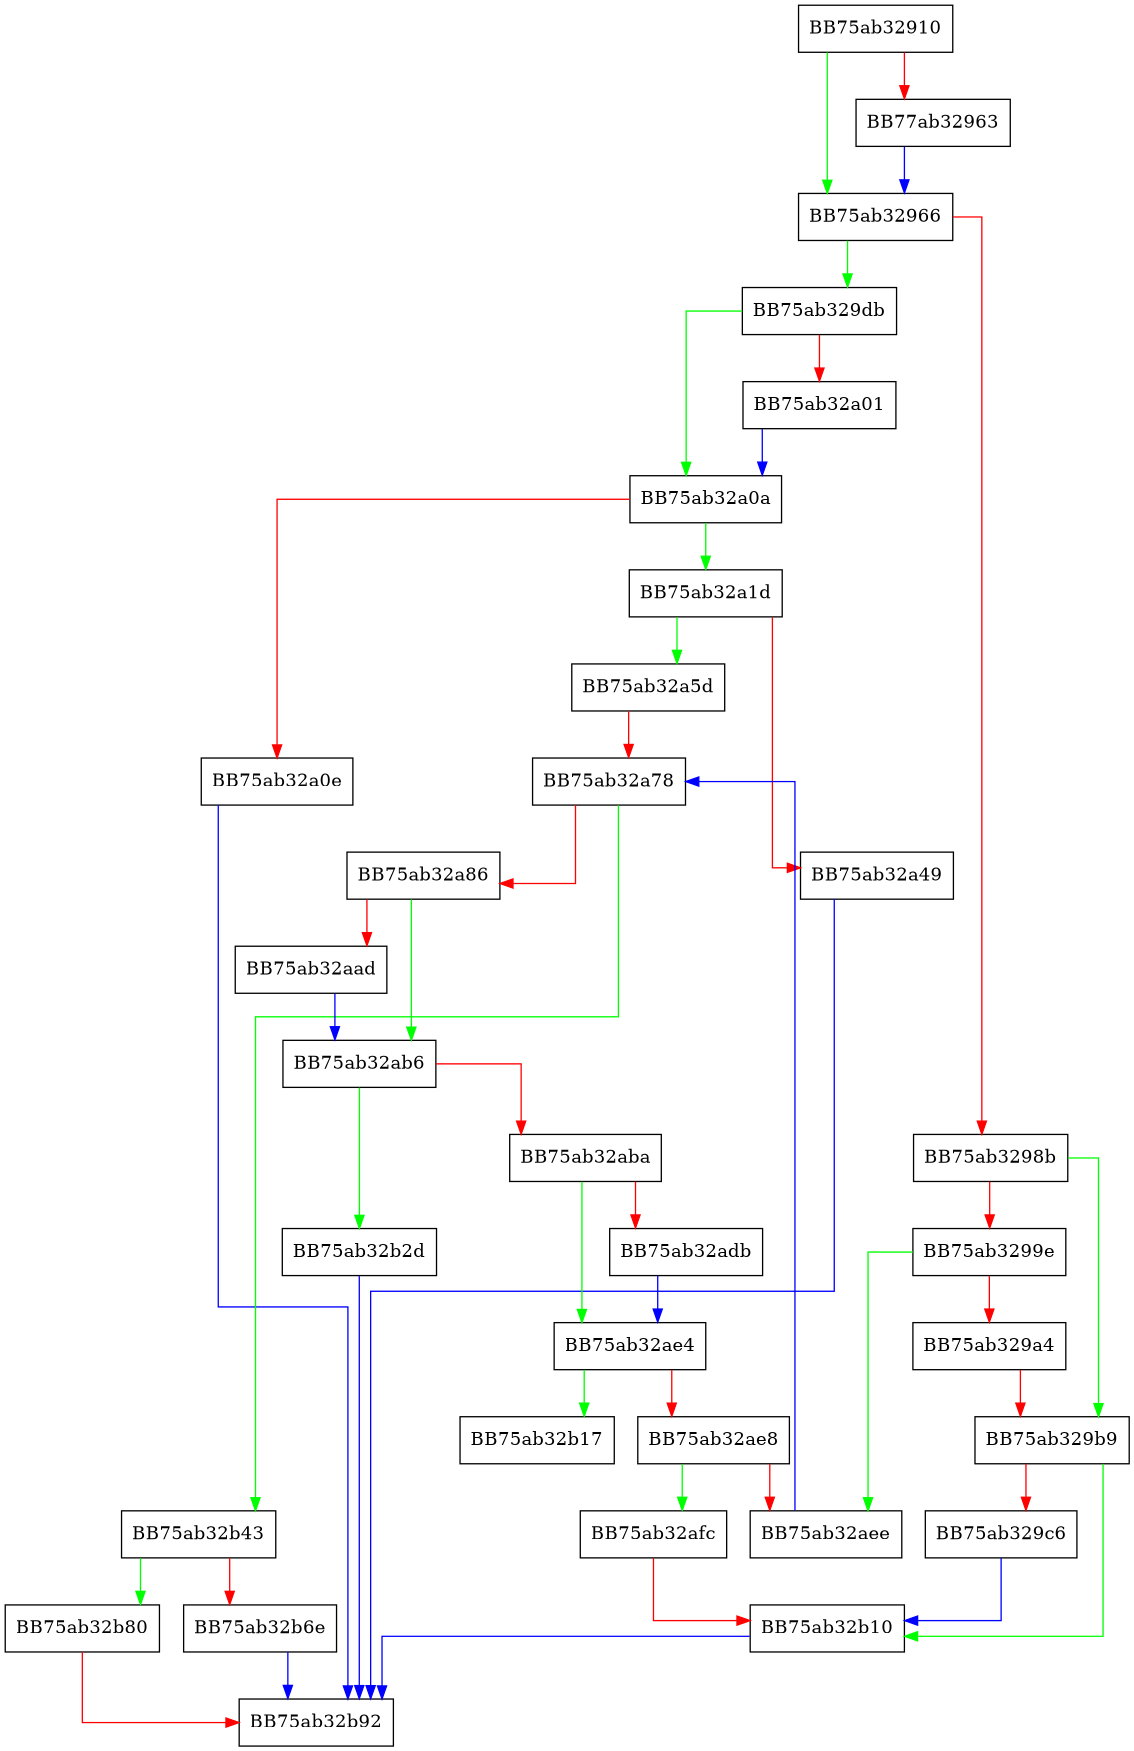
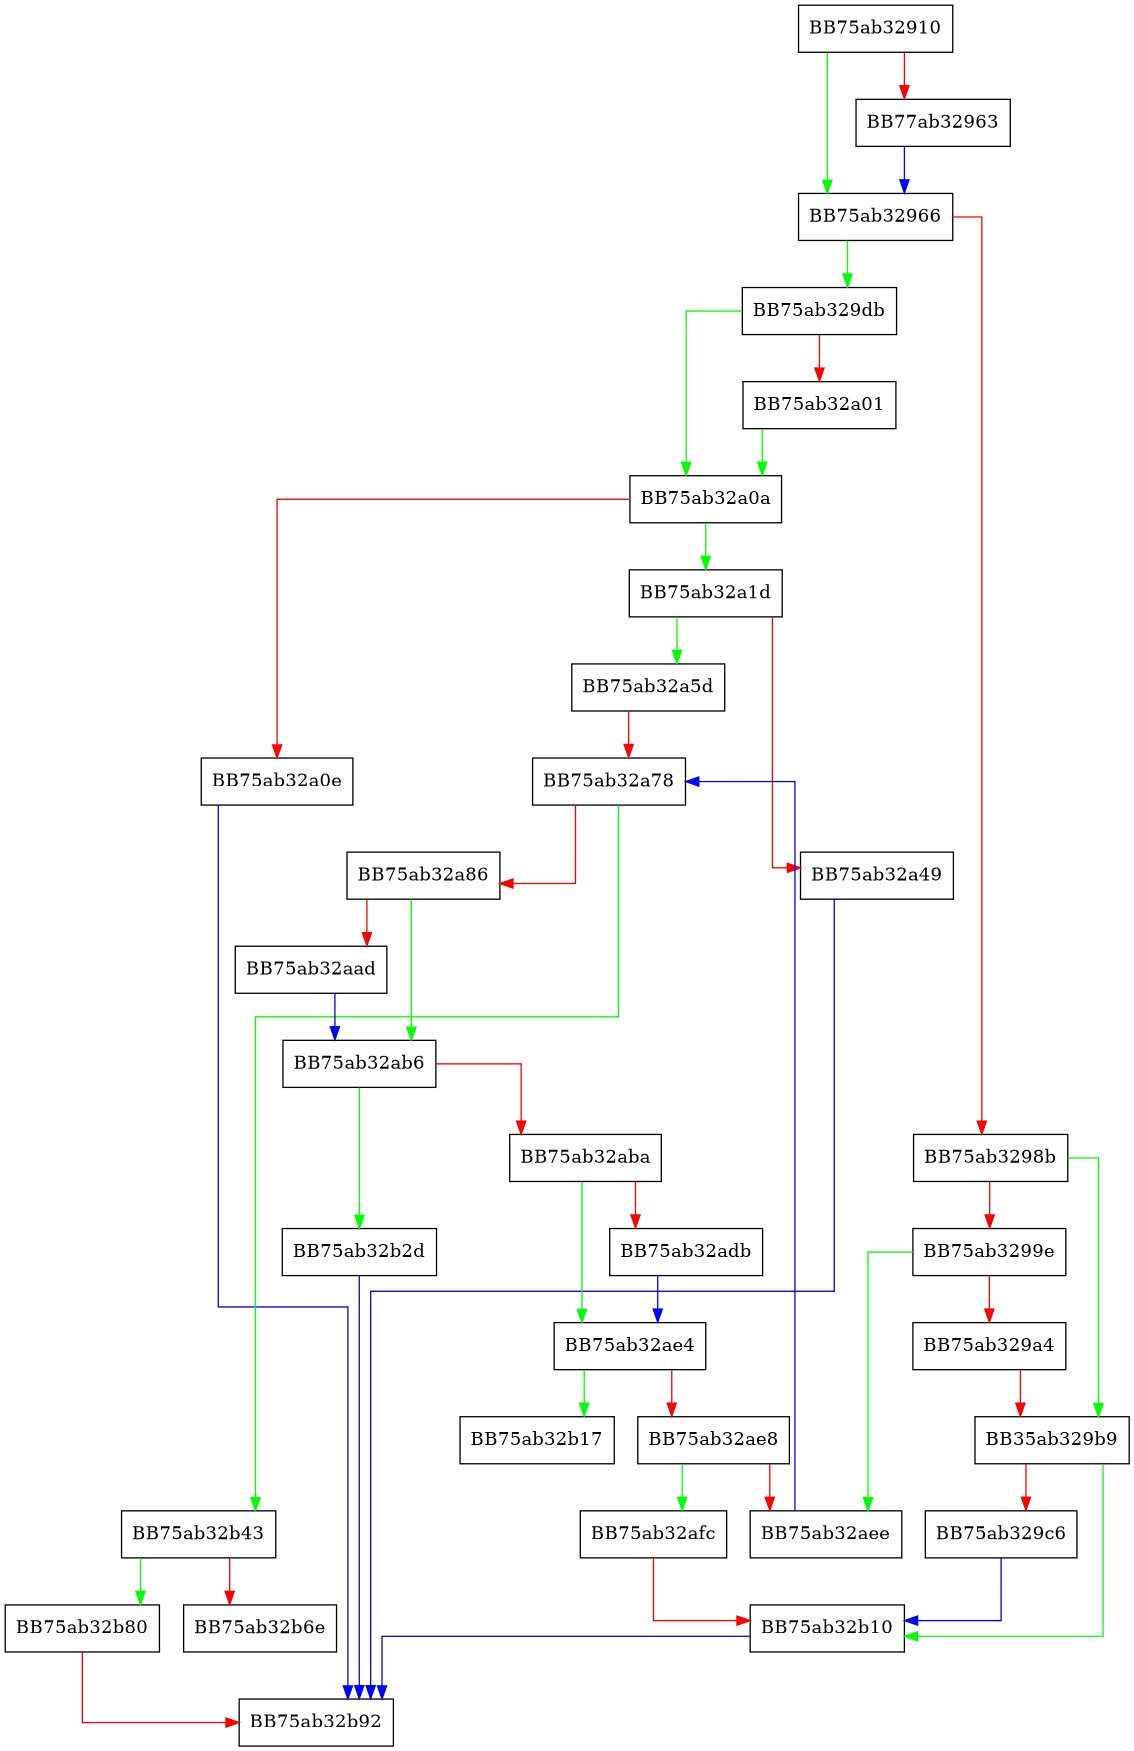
  digraph {
    splines=ortho
    node [shape=box]
    edge [color=red]
    BB75ab32910
    BB75ab32966
    n3 [label=BB77ab32963]
    BB75ab329db
    BB75ab3298b
    BB75ab32a0a
    BB75ab32a01
-   BB75ab329b9
+   BB75ab329b9 [label=BB35ab329b9]
    BB75ab3299e
    BB75ab32a1d
    BB75ab32a0e
    BB75ab32b10
    BB75ab329c6
    BB75ab329a4
    BB75ab32aee
    BB75ab32b92
    BB75ab32a5d
    BB75ab32a49
    BB75ab32a78
    BB75ab32b43
    BB75ab32a86
    BB75ab32b80
    BB75ab32b6e
    BB75ab32ab6
    BB75ab32aad
    BB75ab32b2d
    BB75ab32aba
    BB75ab32ae4
    BB75ab32adb
    BB75ab32b17
    BB75ab32ae8
    BB75ab32afc
    BB75ab32910 -> BB75ab32966 [color=green]
    BB75ab32910 -> n3
    BB75ab32966 -> BB75ab329db [color=green]
    BB75ab32966 -> BB75ab3298b
    n3 -> BB75ab32966 [color=blue]
    BB75ab329db -> BB75ab32a0a [color=green]
    BB75ab329db -> BB75ab32a01
    BB75ab3298b -> BB75ab329b9 [color=green]
    BB75ab3298b -> BB75ab3299e
    BB75ab32a0a -> BB75ab32a1d [color=green]
    BB75ab32a0a -> BB75ab32a0e
-   BB75ab32a01 -> BB75ab32a0a [color=blue]
+   BB75ab32a01 -> BB75ab32a0a [color=green]
    BB75ab329b9 -> BB75ab32b10 [color=green]
    BB75ab329b9 -> BB75ab329c6
    BB75ab3299e -> BB75ab329a4
    BB75ab3299e -> BB75ab32aee [color=green]
    BB75ab32a1d -> BB75ab32a5d [color=green]
    BB75ab32a1d -> BB75ab32a49
    BB75ab32a0e -> BB75ab32b92 [color=blue]
    BB75ab32b10 -> BB75ab32b92 [color=blue]
    BB75ab329c6 -> BB75ab32b10 [color=blue]
    BB75ab329a4 -> BB75ab329b9
    BB75ab32aee -> BB75ab32a78 [color=blue]
    BB75ab32a5d -> BB75ab32a78
    BB75ab32a49 -> BB75ab32b92 [color=blue]
    BB75ab32a78 -> BB75ab32b43 [color=green]
    BB75ab32a78 -> BB75ab32a86
    BB75ab32b43 -> BB75ab32b80 [color=green]
    BB75ab32b43 -> BB75ab32b6e
    BB75ab32a86 -> BB75ab32ab6 [color=green]
    BB75ab32a86 -> BB75ab32aad
    BB75ab32b80 -> BB75ab32b92
-   BB75ab32b6e -> BB75ab32b92 [color=blue]
    BB75ab32ab6 -> BB75ab32b2d [color=green]
    BB75ab32ab6 -> BB75ab32aba
    BB75ab32aad -> BB75ab32ab6 [color=blue]
    BB75ab32b2d -> BB75ab32b92 [color=blue]
    BB75ab32aba -> BB75ab32ae4 [color=green]
    BB75ab32aba -> BB75ab32adb
    BB75ab32ae4 -> BB75ab32b17 [color=green]
    BB75ab32ae4 -> BB75ab32ae8
    BB75ab32adb -> BB75ab32ae4 [color=blue]
    BB75ab32ae8 -> BB75ab32aee
    BB75ab32ae8 -> BB75ab32afc [color=green]
    BB75ab32afc -> BB75ab32b10
  }
